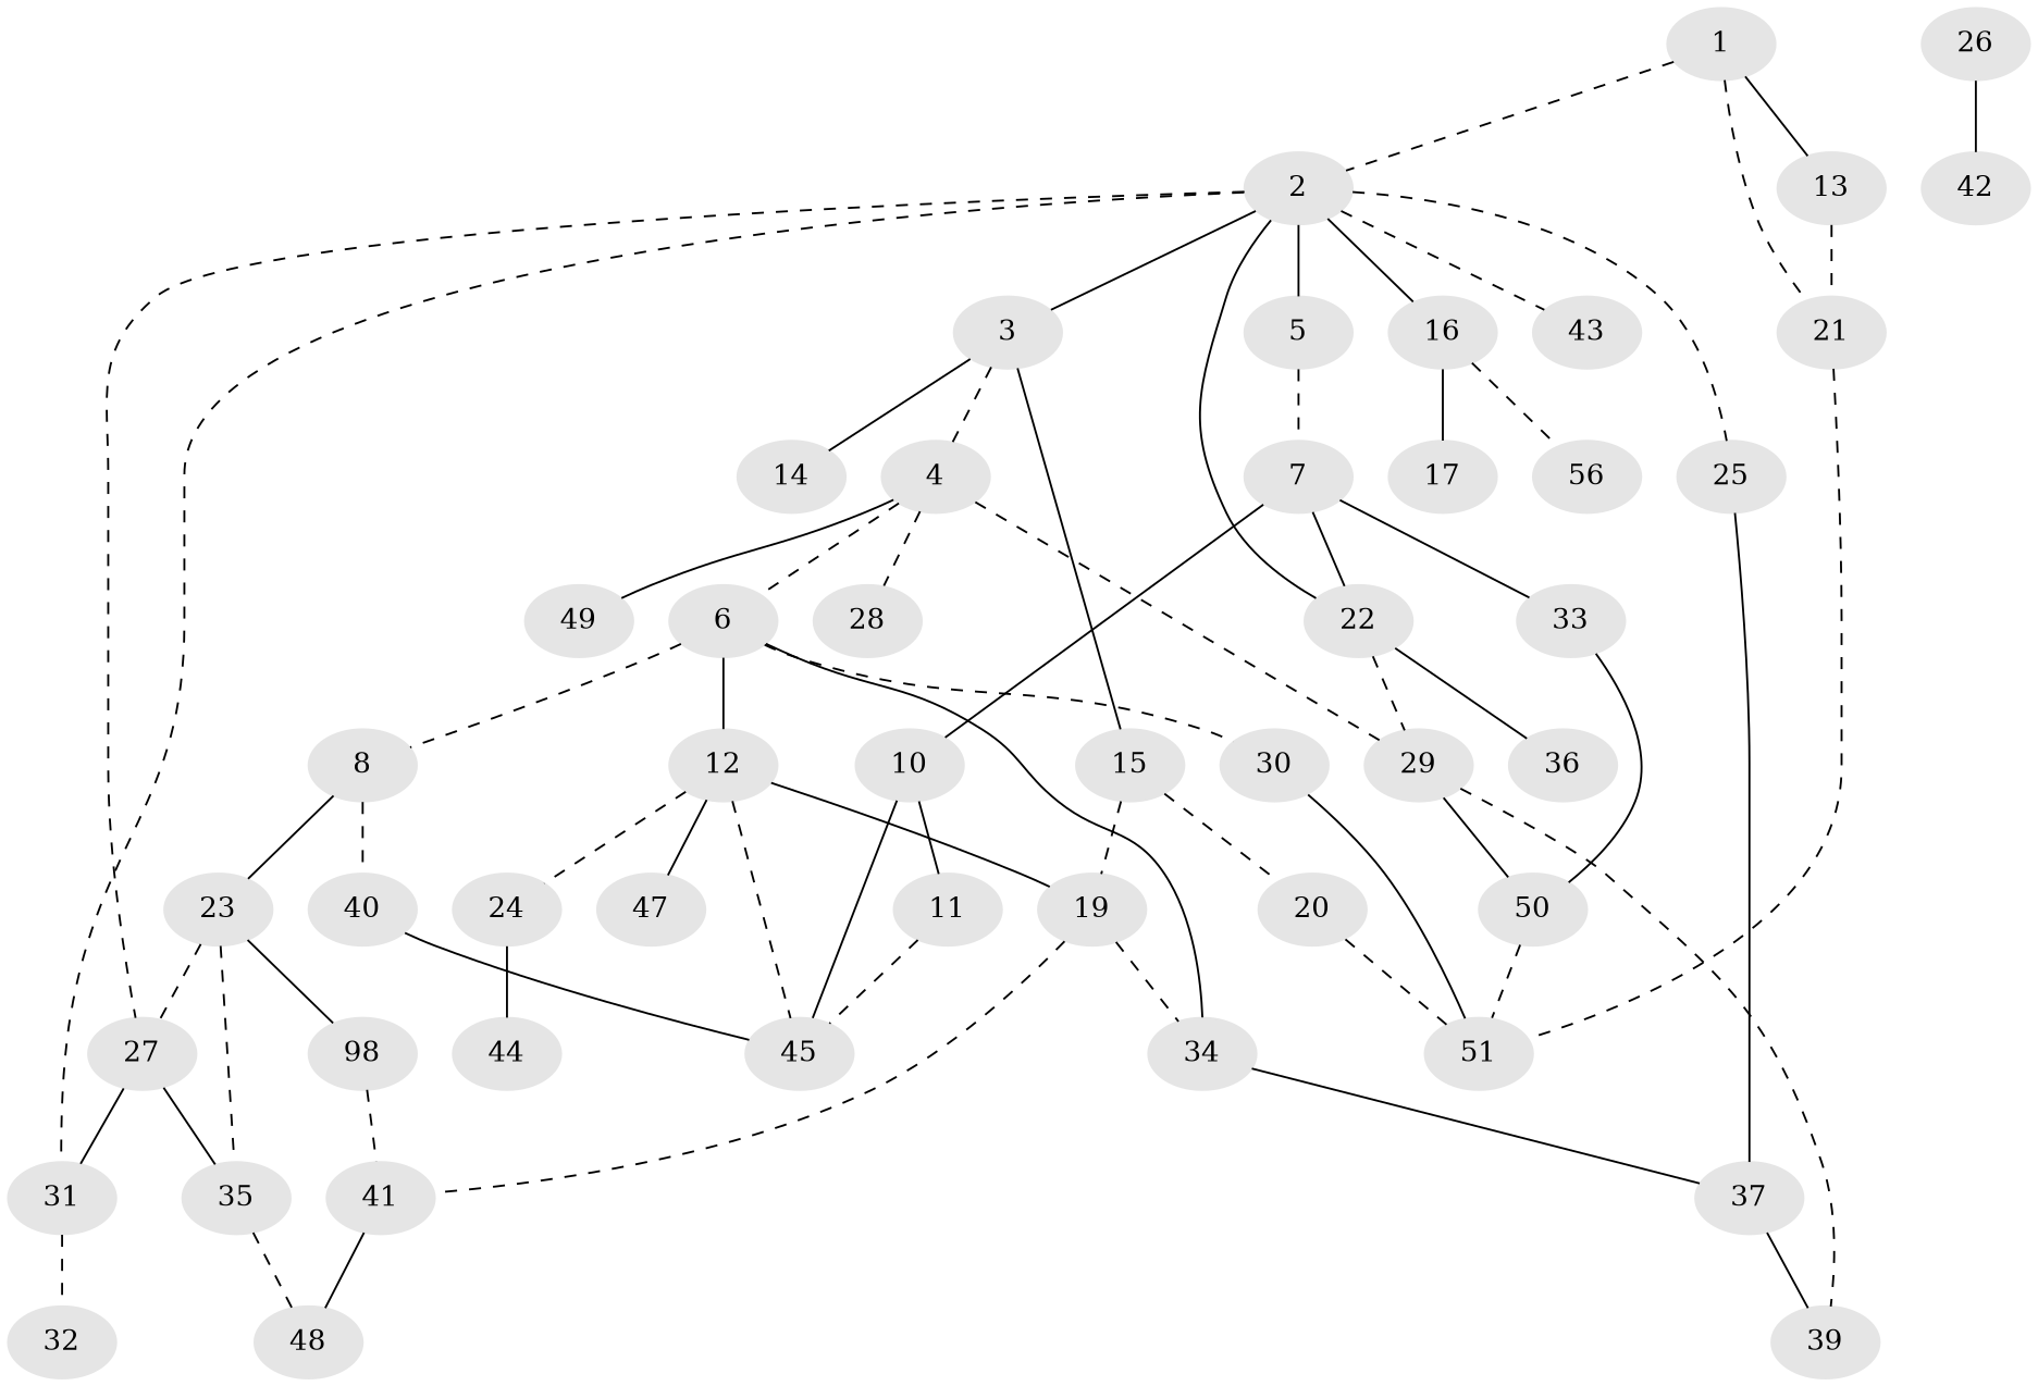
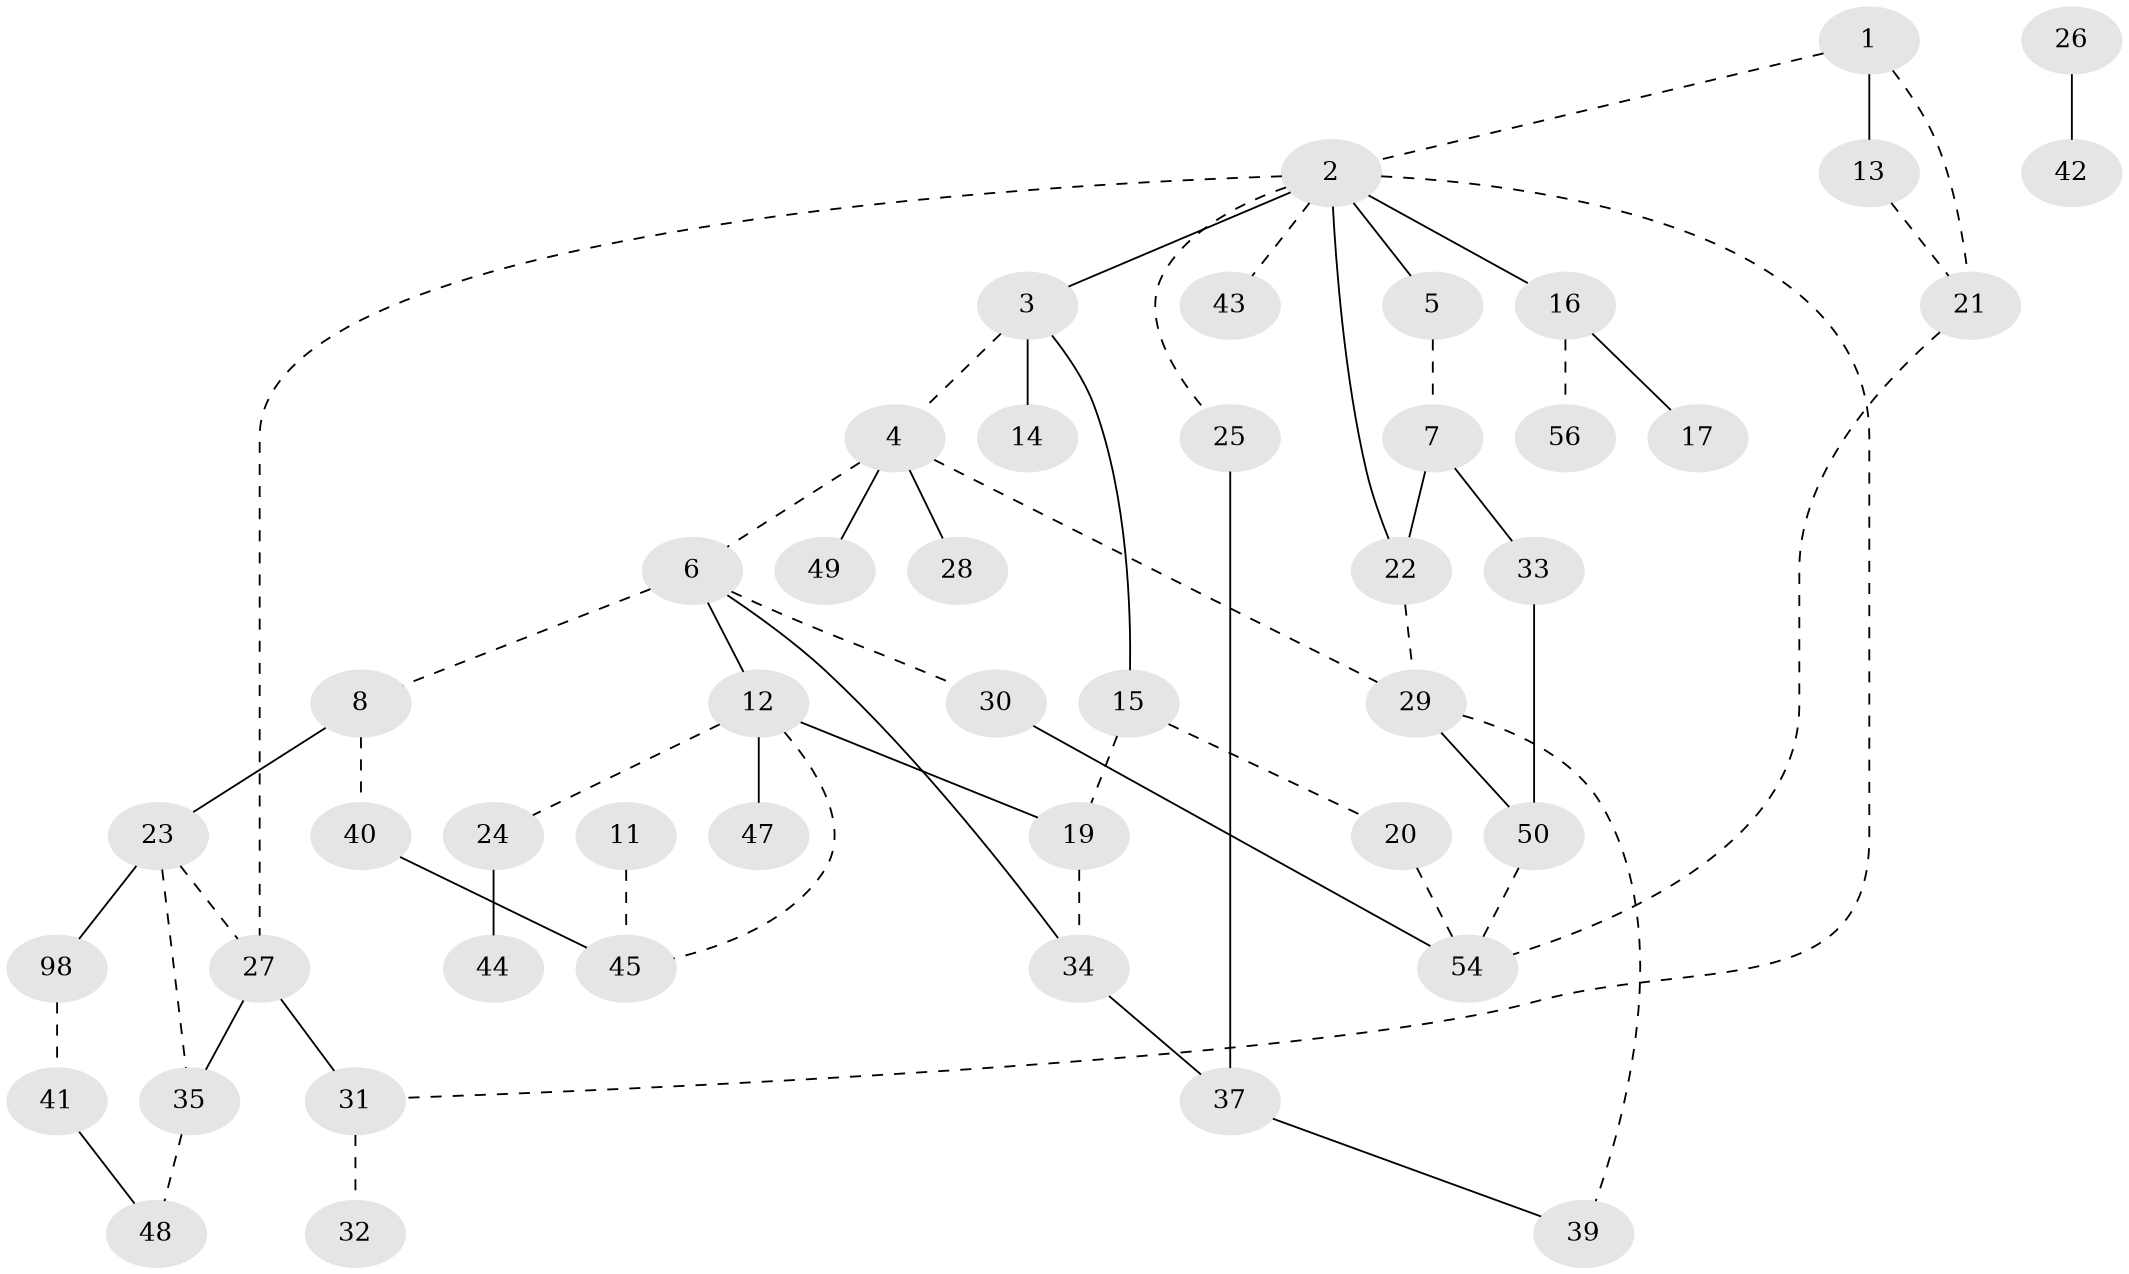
  graph {
    node [color=gray90 style=filled]
    edge [style=dashed]
    1
    2
    13
    21
    3
    5
    16
    22
    25
    27
    31
    43
-   51
+   51 [label=54]
    4
    14
    15
    7
    17
    n19 [label=56]
    29
-   36
    37
    35
    32
    6
    28
    49
    19
    20
    8
    12
    30
    34
    39
    50
-   10
    33
    23
    40
    45
    24
    47
    11
    n44 [label=98]
    41
    44
    26
    42
    48
    1 -- 2
    1 -- 13 [style=solid]
    1 -- 21
    2 -- 3 [style=solid]
    2 -- 5 [style=solid]
    2 -- 16 [style=solid]
    2 -- 22 [style=solid]
    2 -- 25
    2 -- 27
    2 -- 31
    2 -- 43
    13 -- 21
    21 -- 51
    3 -- 4
    3 -- 14 [style=solid]
    3 -- 15 [style=solid]
    5 -- 7
    16 -- 17 [style=solid]
    16 -- n19
    22 -- 29
-   22 -- 36 [style=solid]
    25 -- 37 [style=solid]
    27 -- 31 [style=solid]
    27 -- 35 [style=solid]
    31 -- 32
    4 -- 29
    4 -- 6
-   4 -- 28
+   4 -- 28 [style=solid]
    4 -- 49 [style=solid]
    15 -- 19
    15 -- 20
    7 -- 22 [style=solid]
-   7 -- 10 [style=solid]
    7 -- 33 [style=solid]
    29 -- 39
    29 -- 50 [style=solid]
    37 -- 39 [style=solid]
    35 -- 48
    6 -- 8
    6 -- 12 [style=solid]
    6 -- 30
    6 -- 34 [style=solid]
    19 -- 34
-   19 -- 41
    20 -- 51
    8 -- 23 [style=solid]
    8 -- 40
    12 -- 19 [style=solid]
    12 -- 45
    12 -- 24
    12 -- 47 [style=solid]
    30 -- 51 [style=solid]
    34 -- 37 [style=solid]
    50 -- 51
-   10 -- 45 [style=solid]
-   10 -- 11 [style=solid]
    33 -- 50 [style=solid]
    23 -- 27
    23 -- 35
    23 -- n44 [style=solid]
    40 -- 45 [style=solid]
    24 -- 44 [style=solid]
    11 -- 45
    n44 -- 41
    41 -- 48 [style=solid]
    26 -- 42 [style=solid]
  }
